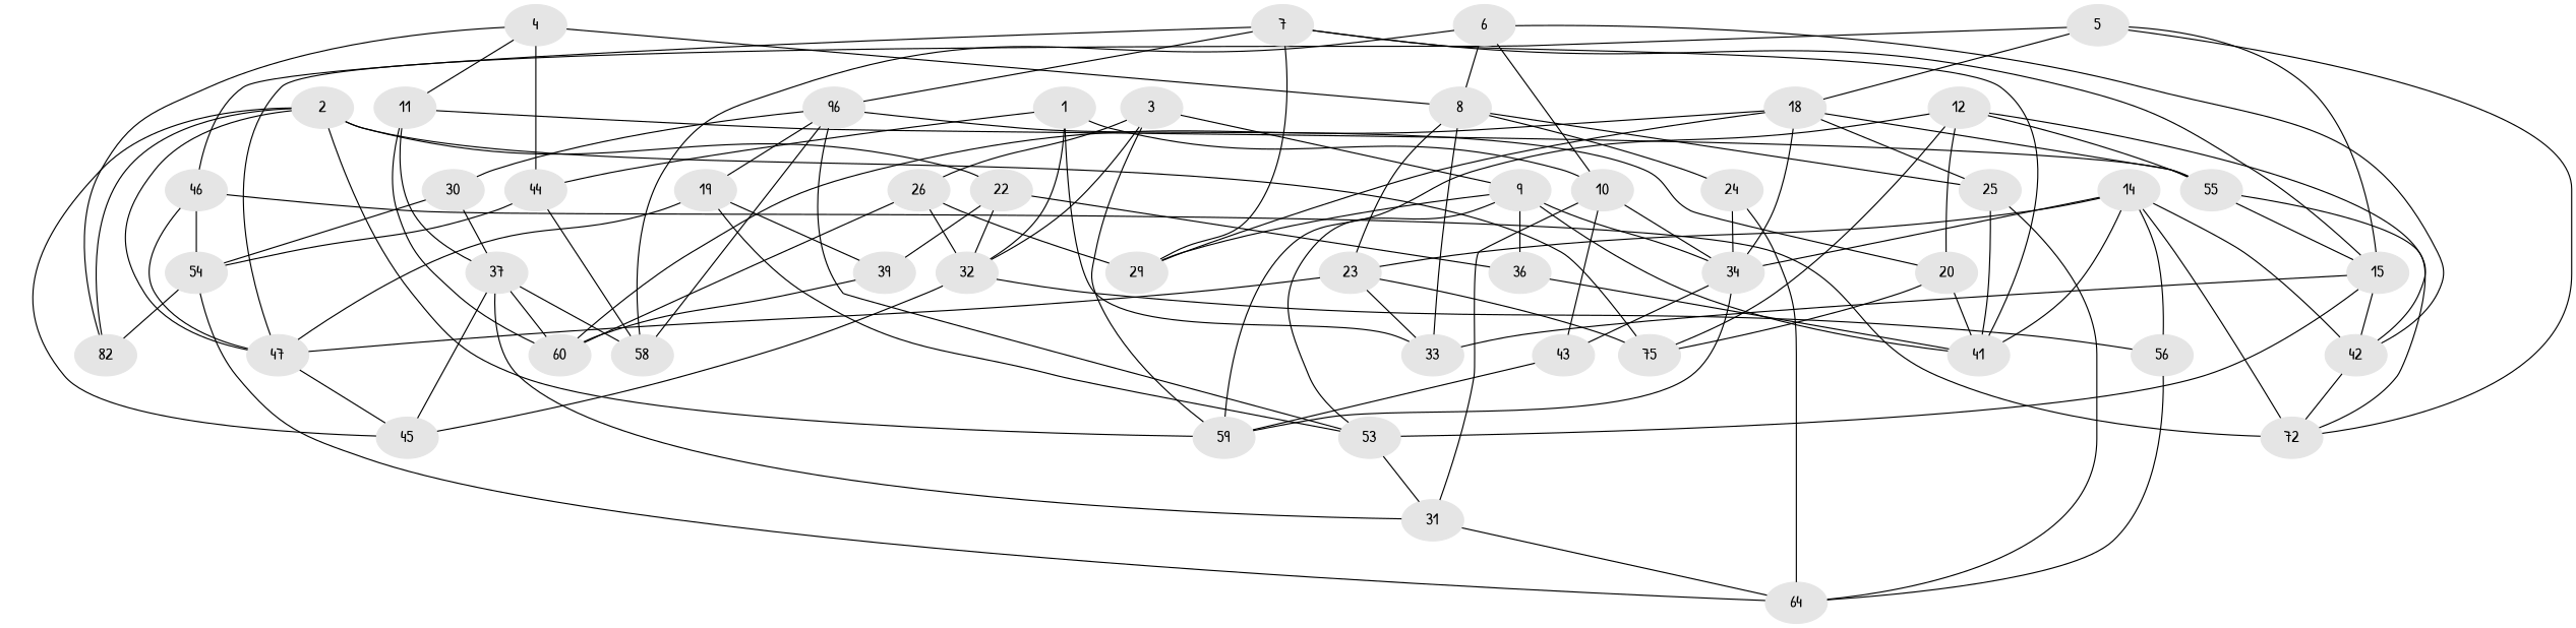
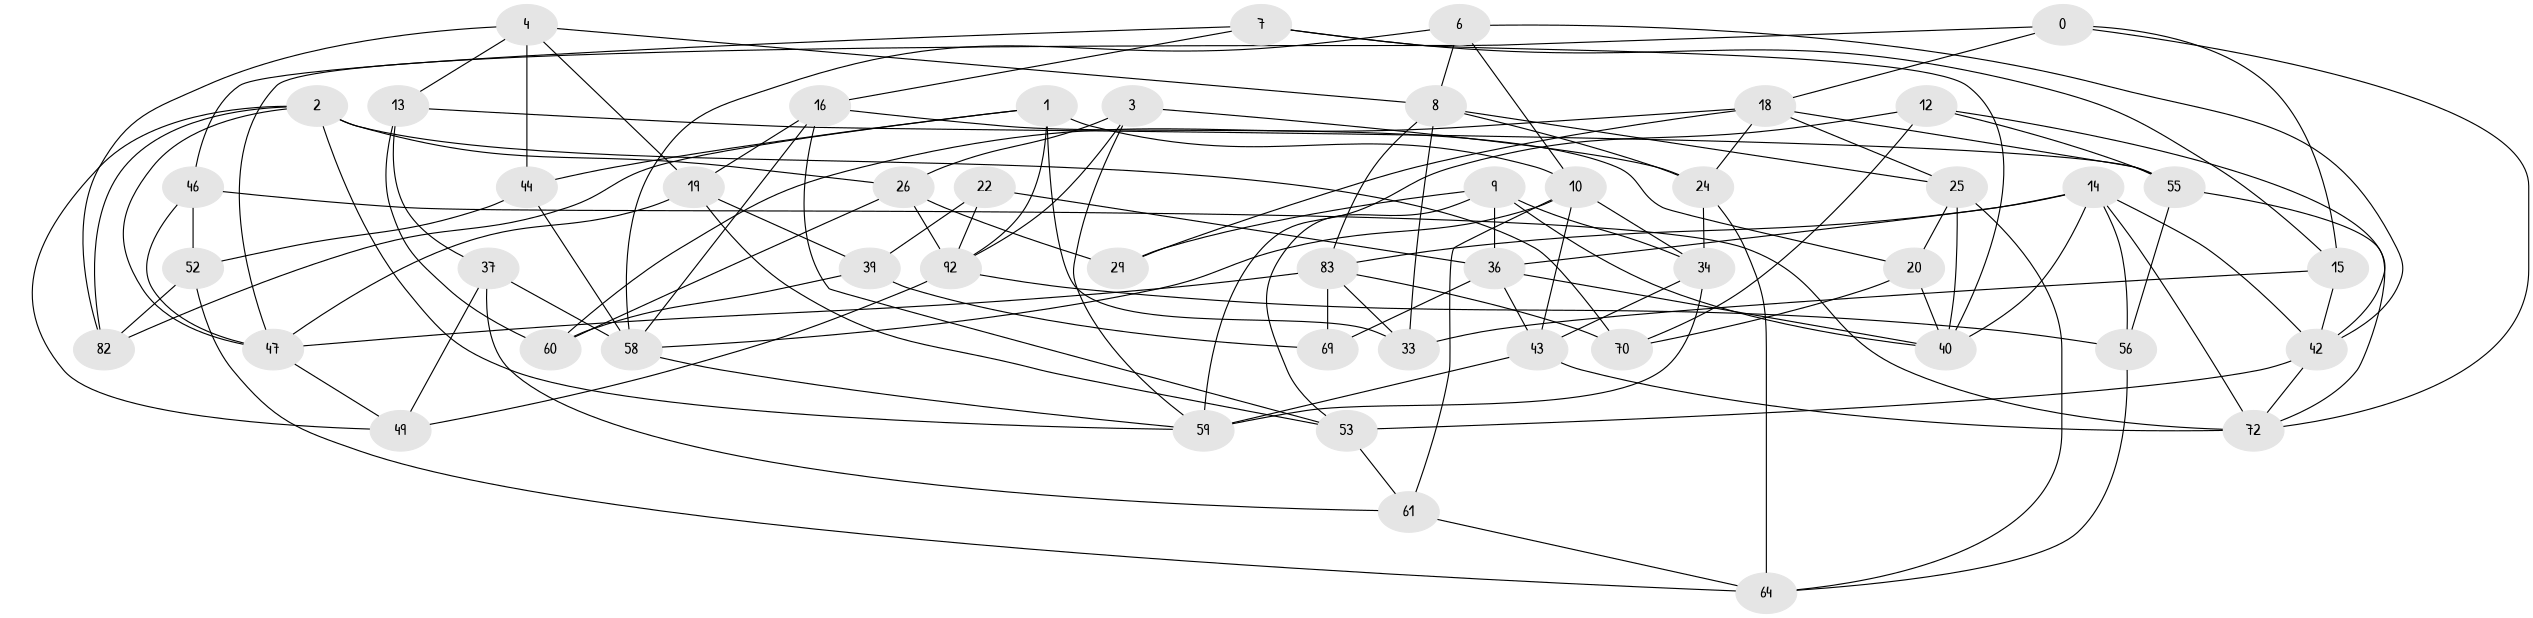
  graph {
    fontname="Patrick Hand"
    node [color=gray90 fontname="Patrick Hand" style=filled]
    edge [fontname="Patrick Hand"]
    1 [super="+42"]
    10 [super="+67"]
-   32 [super="+76"]
+   32 [super="+76" label=92]
    33
    44 [super="+51"]
    82
    58 [super="+63"]
    34 [super="+78"]
    43 [super="+60"]
-   61 [label=31]
+   61
    37 [super="+71"]
-   30
-   52 [super="+68" label=54]
-   49 [label=45]
+   52 [super="+68"]
+   49
    56
    2 [super="+75"]
    22
    47 [super="+65"]
    59 [super="+80"]
-   70 [label=75]
+   70
    36 [super="+62"]
    39
    9 [super="+27"]
    29
-   40 [super="+54" label=41]
+   40 [super="+54"]
    53 [super="+57"]
    3
    26 [super="+35"]
    n29 [label=60 super="+77"]
    4 [super="+38"]
    8 [super="+45"]
-   11 [super="+21"]
+   11 [super="+21" label=13]
    19 [super="+73"]
-   23 [super="+81"]
+   23 [super="+81" label=83]
    24
    25
    55 [super="+66"]
-   5
+   5 [label=0]
    15
    18 [super="+41"]
    72 [super="+83"]
    n42 [label=42 super="+74"]
    6
    7 [super="+84"]
-   16 [super="+17" label=96]
+   16 [super="+17"]
    46
    20
+   69
    64 [super="+79"]
    12 [super="+28"]
    14 [super="+31"]
    1 -- 10
    1 -- 32
    1 -- 33
    1 -- 44
+   1 -- 82
+   10 -- 58
    10 -- 34
    10 -- 43
    10 -- 61
    32 -- 49
    32 -- 56
    44 -- 58
    44 -- 52 [weight=2]
+   58 -- 59
    34 -- 43
    34 -- 59
    43 -- 59
+   43 -- 72
    61 -- 64
    37 -- 58
    37 -- 61
    37 -- 49
-   37 -- n29
-   30 -- 37
-   30 -- 52
    52 -- 82
    52 -- 64
    56 -- 64
    2 -- 82
    2 -- 49
-   2 -- 22
+   2 -- 26
    2 -- 47
    2 -- 59
    2 -- 70
    22 -- 32
    22 -- 36
    22 -- 39
    47 -- 49
+   36 -- 43 [weight=2]
    36 -- 40
+   36 -- 69
    39 -- n29
+   39 -- 69
    9 -- 34
    9 -- 36
    9 -- 29
    9 -- 40
    9 -- 53
    53 -- 61
    3 -- 32
    3 -- 59
-   3 -- 9
+   3 -- 24
    3 -- 26
    26 -- 32
    26 -- 29
    26 -- n29
    4 -- 44
    4 -- 82
    4 -- 8
    4 -- 11
+   4 -- 19
    8 -- 33
    8 -- 23
    8 -- 24
    8 -- 25
    11 -- 37
    11 -- n29 [weight=2]
    11 -- 55
    19 -- 47
    19 -- 39
    19 -- 53
    23 -- 33
    23 -- 47
    23 -- 70
+   23 -- 69
    24 -- 34
    24 -- 64
    25 -- 40
    25 -- 64
-   55 -- 15
+   55 -- 56
    55 -- 72
    5 -- 47
    5 -- 15
    5 -- 18
    5 -- 72
    15 -- 33
    15 -- n42
    18 -- 29
    18 -- n29
-   18 -- 34
+   18 -- 24
    18 -- 25
    18 -- 55
-   15 -- 53
+   n42 -- 53
    n42 -- 72
    6 -- 10
    6 -- 58
    6 -- 8
    6 -- n42
-   7 -- 29
    7 -- 40
    7 -- 15
    7 -- 16
    7 -- 46
    16 -- 58
-   16 -- 30
    16 -- 53
    16 -- 19
    16 -- 20
    46 -- 52
    46 -- 47
    46 -- 72
    20 -- 70
    20 -- 40
    12 -- 59
    12 -- 70
    12 -- 55 [weight=2]
    12 -- n42
-   12 -- 20
-   14 -- 34
+   25 -- 20
+   14 -- 36
    14 -- 56
    14 -- 40
    14 -- 23
    14 -- 72
    14 -- n42
  }
